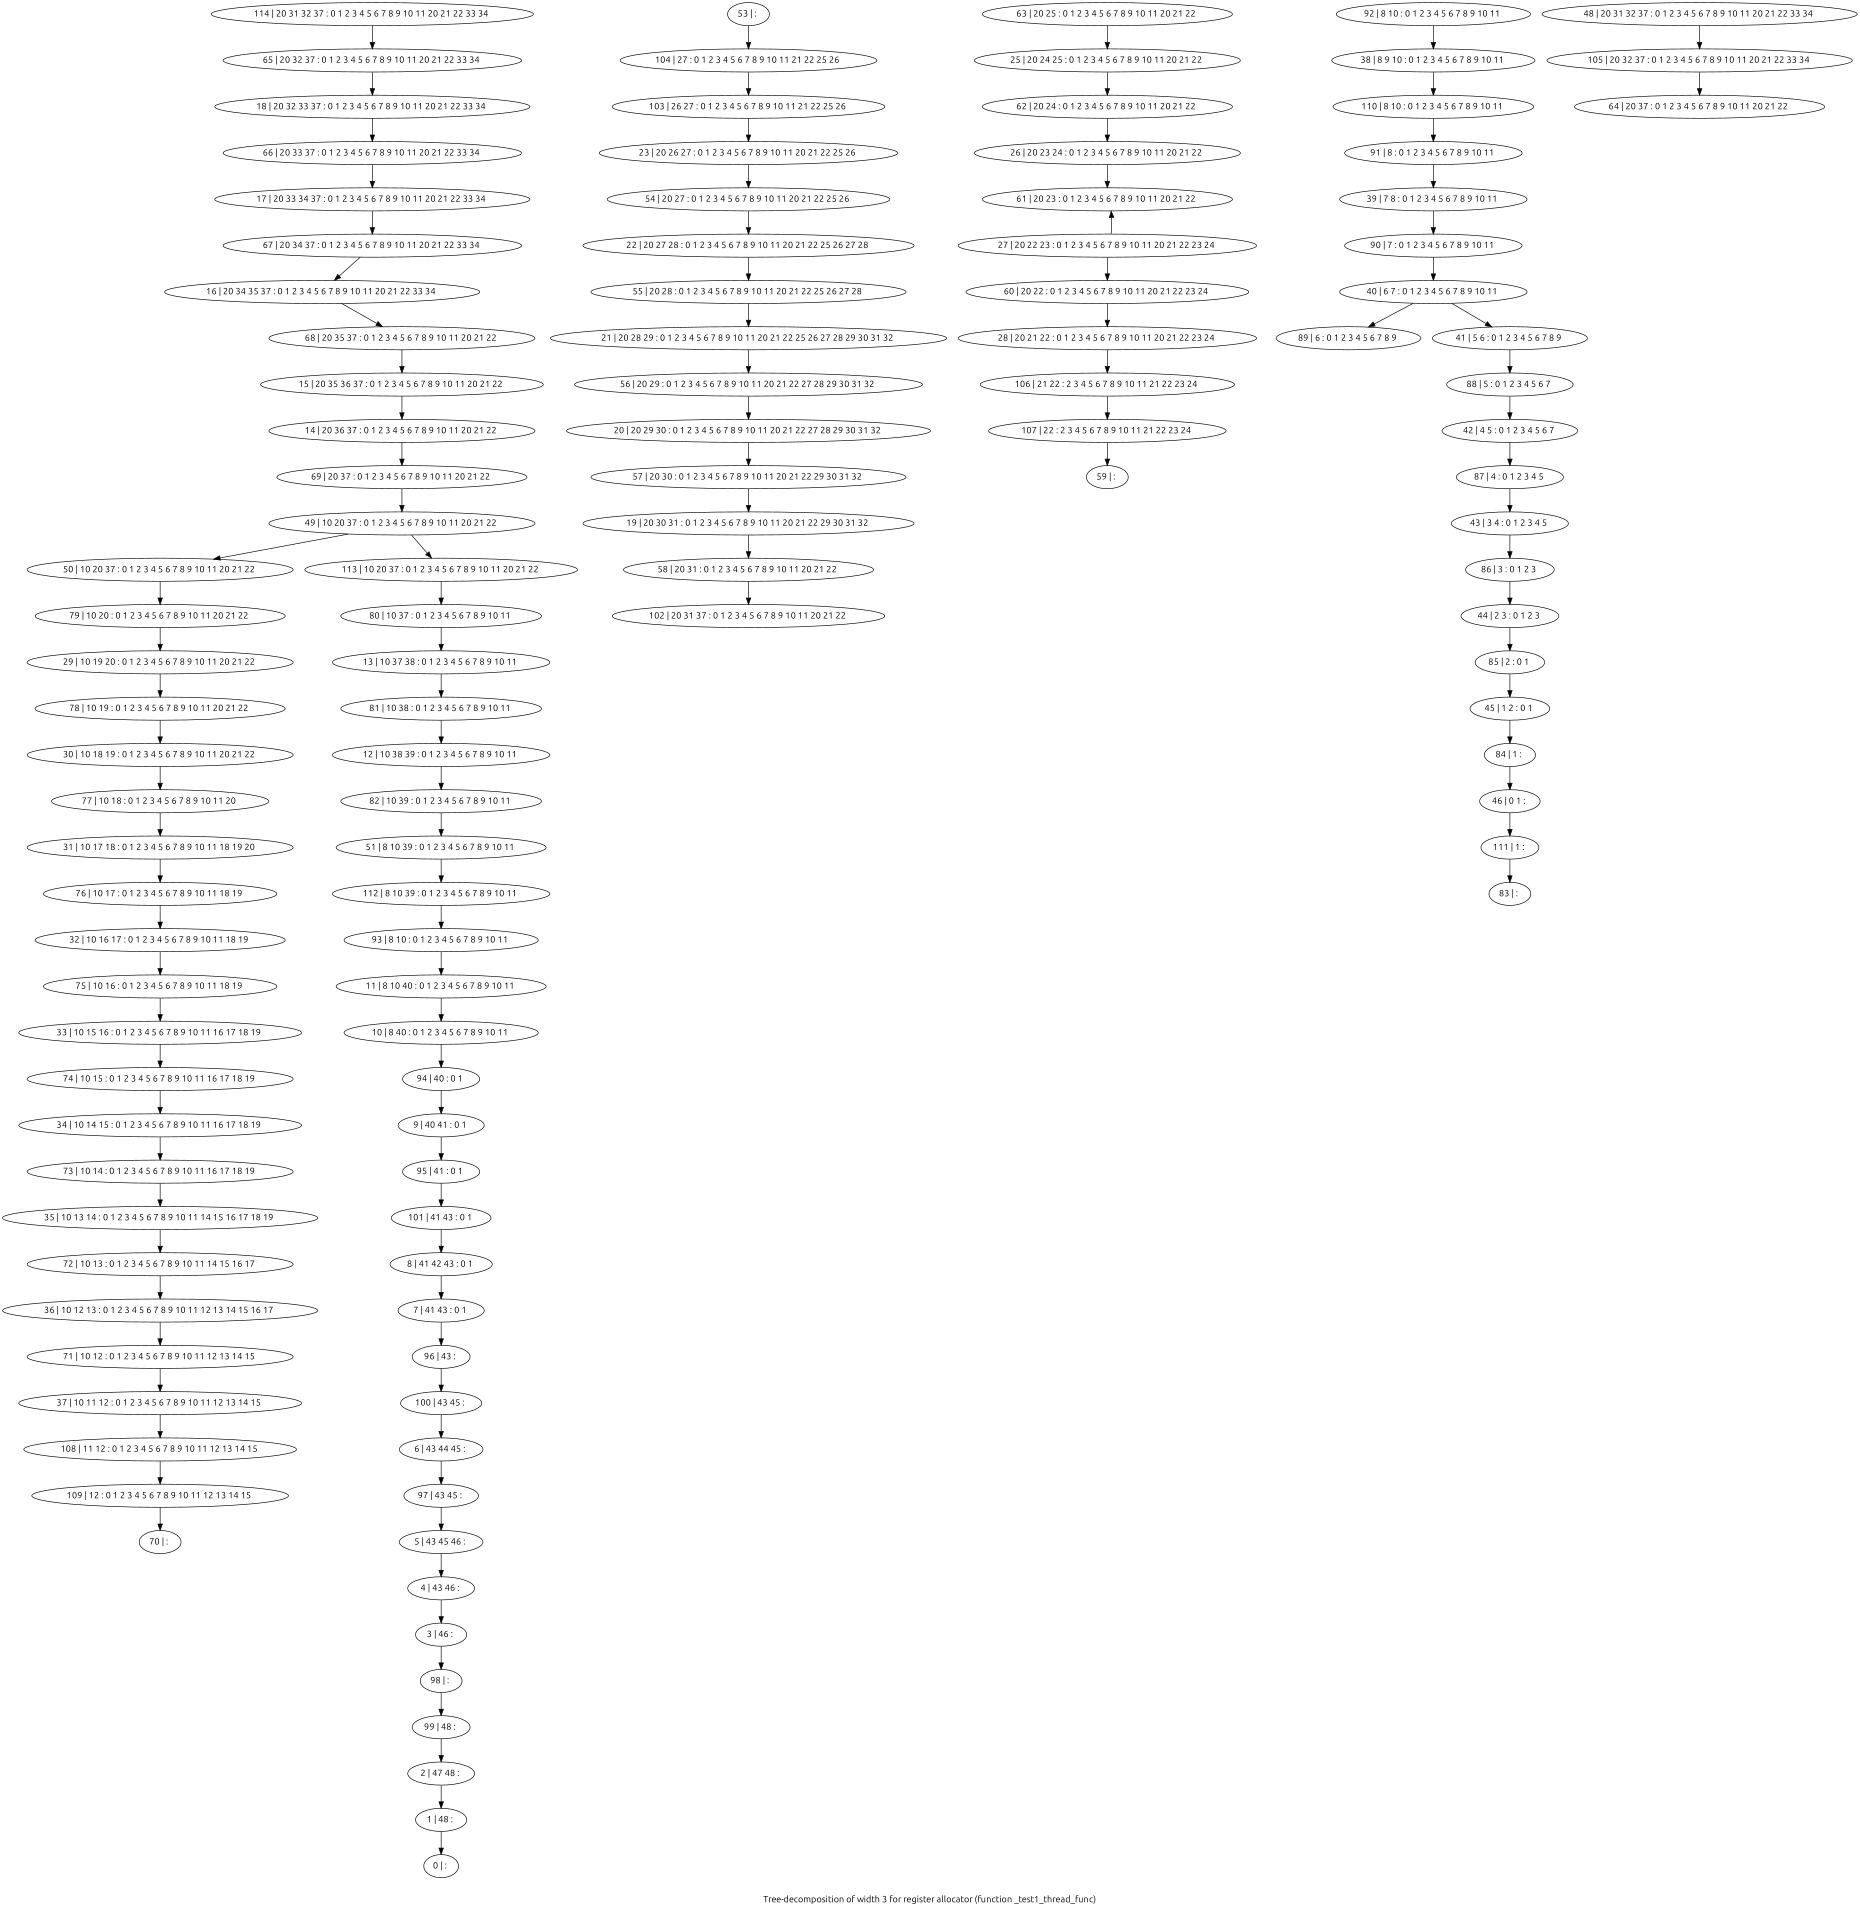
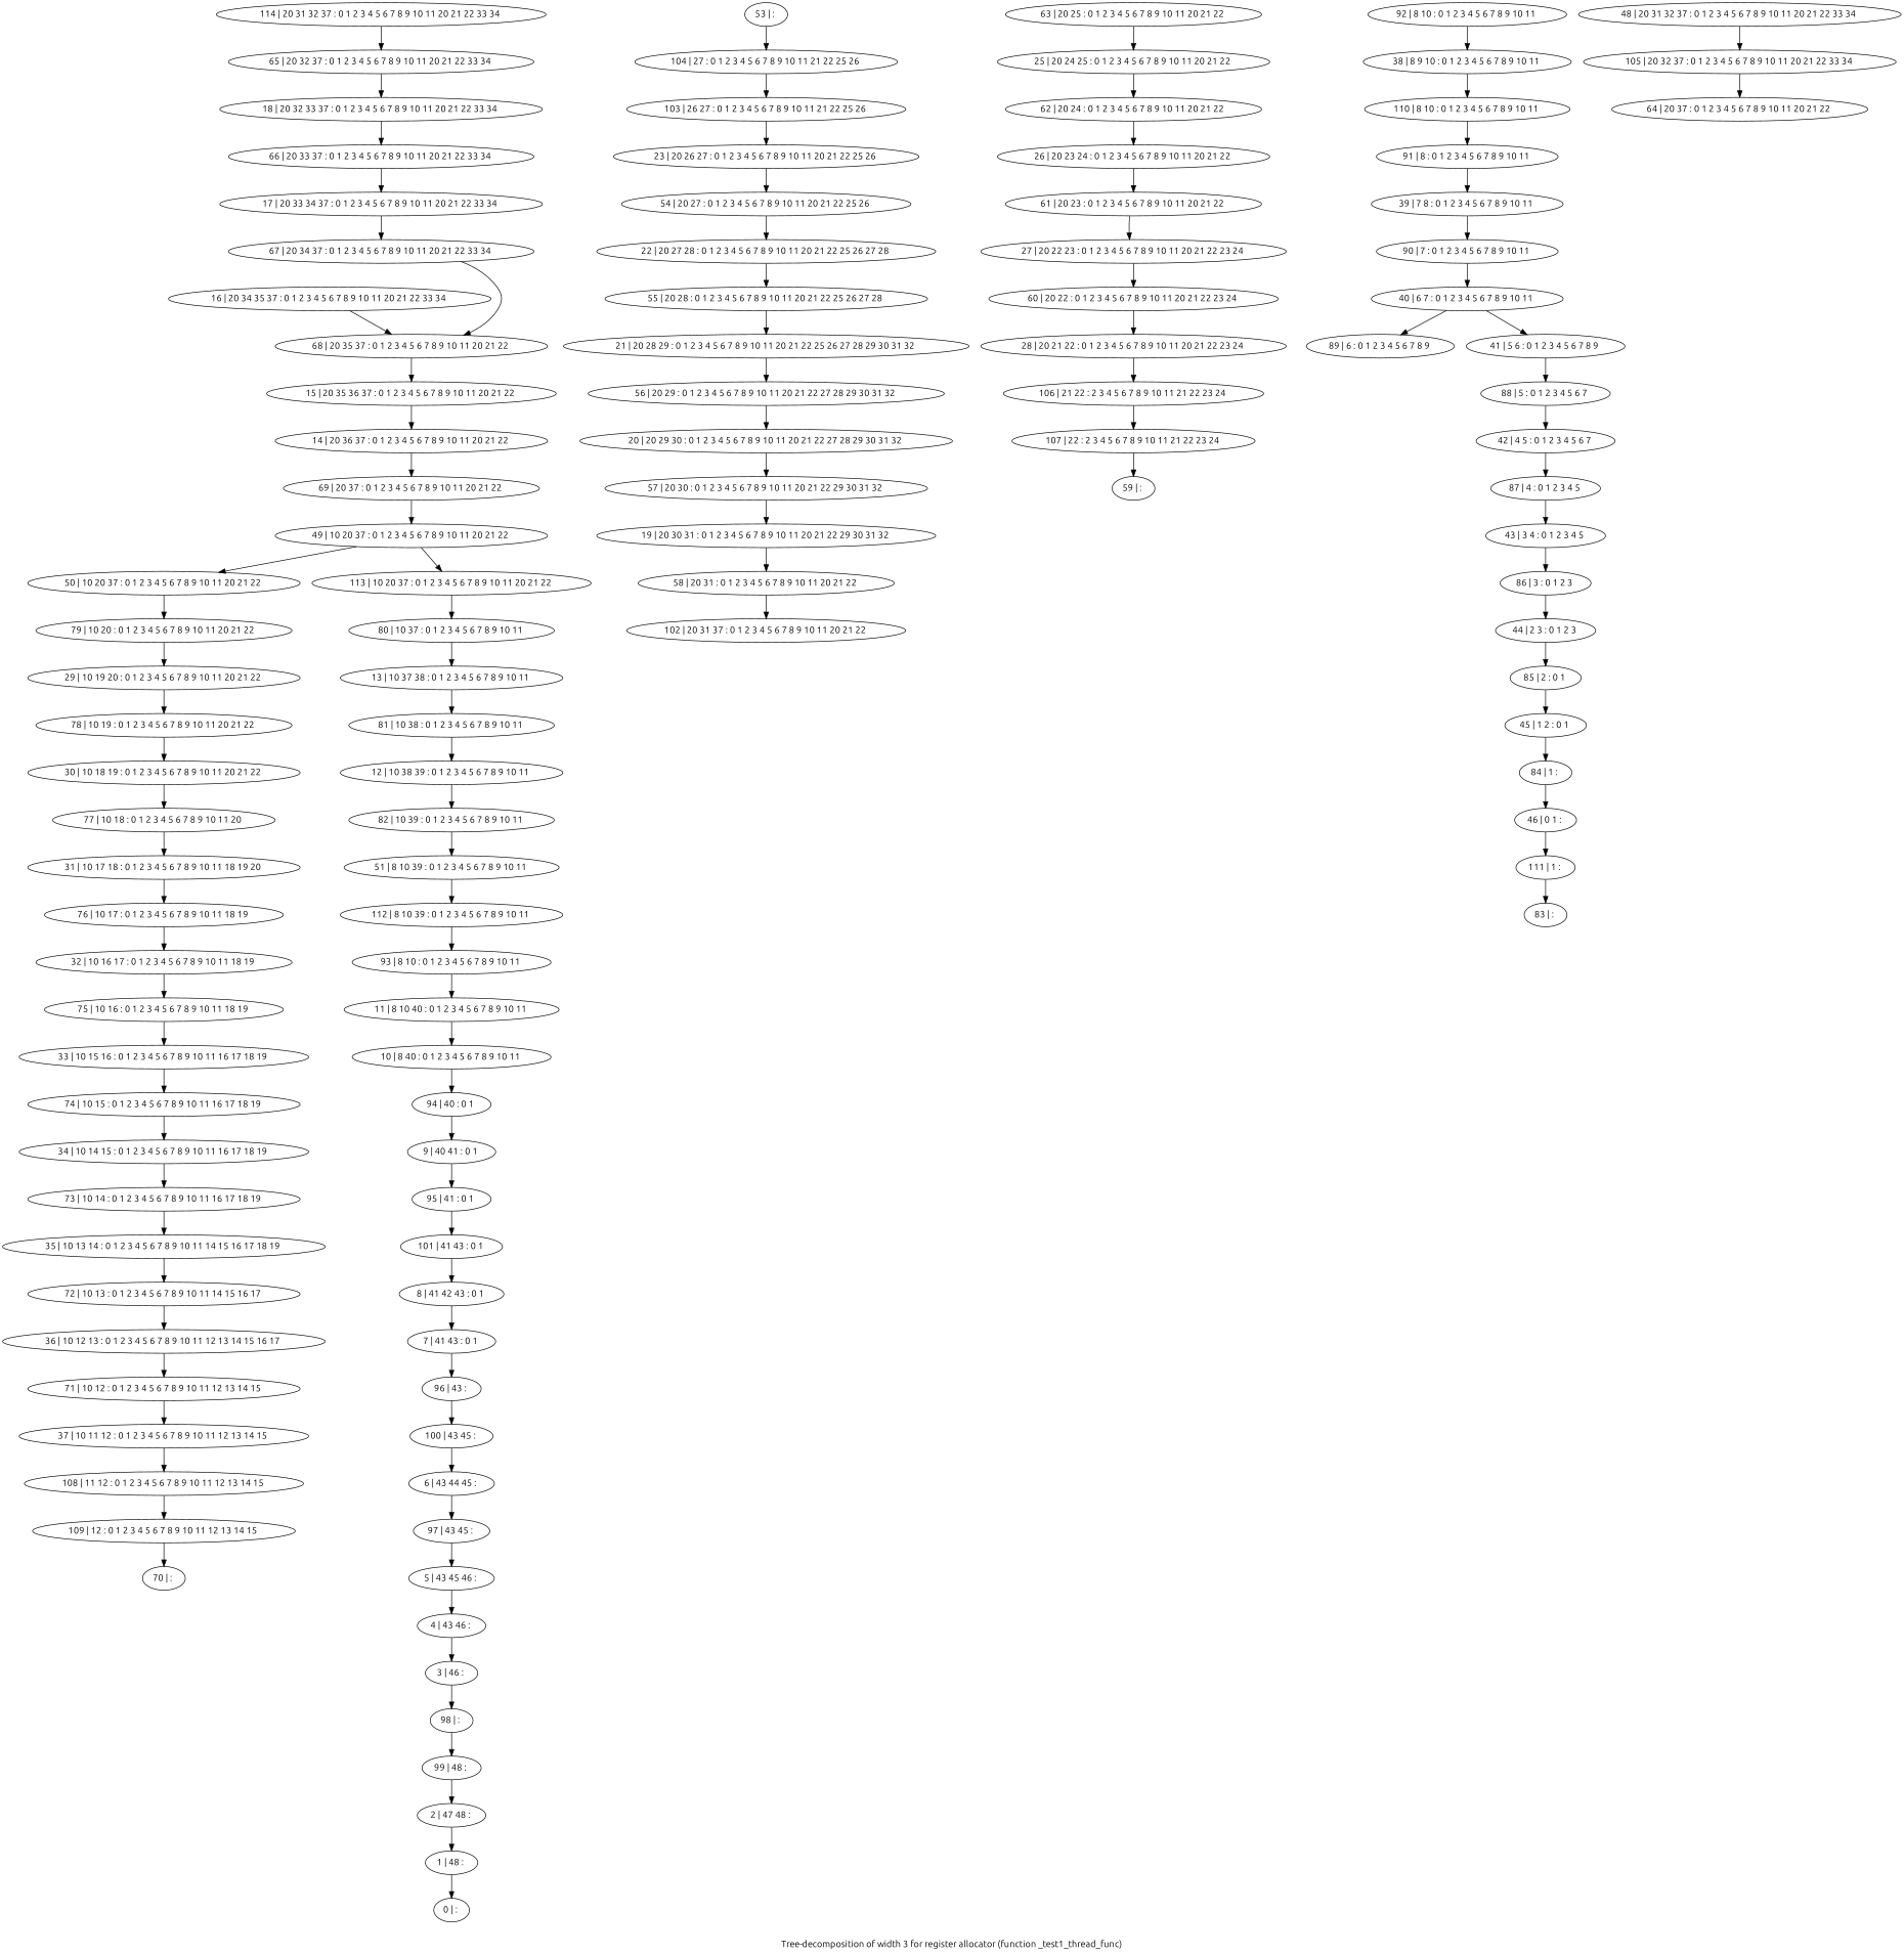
  digraph {
    fontname=Ubuntu
    label="Tree-decomposition of width 3 for register allocator (function _test1_thread_func)"
    node [fontname=Ubuntu]
    edge [fontname=Ubuntu]
    n1 [label="0 | : "]
    n2 [label="1 | 48 : "]
    n3 [label="2 | 47 48 : "]
    n4 [label="3 | 46 : "]
    n5 [label="98 | : "]
    n6 [label="99 | 48 : "]
    n7 [label="4 | 43 46 : "]
    n8 [label="5 | 43 45 46 : "]
    n9 [label="6 | 43 44 45 : "]
    n10 [label="97 | 43 45 : "]
    n11 [label="7 | 41 43 : 0 1 "]
    n12 [label="96 | 43 : "]
    n13 [label="100 | 43 45 : "]
    n14 [label="8 | 41 42 43 : 0 1 "]
    n15 [label="9 | 40 41 : 0 1 "]
    n16 [label="95 | 41 : 0 1 "]
    n17 [label="101 | 41 43 : 0 1 "]
    n18 [label="10 | 8 40 : 0 1 2 3 4 5 6 7 8 9 10 11 "]
    n19 [label="94 | 40 : 0 1 "]
    n20 [label="11 | 8 10 40 : 0 1 2 3 4 5 6 7 8 9 10 11 "]
    n21 [label="12 | 10 38 39 : 0 1 2 3 4 5 6 7 8 9 10 11 "]
    n22 [label="82 | 10 39 : 0 1 2 3 4 5 6 7 8 9 10 11 "]
    n23 [label="51 | 8 10 39 : 0 1 2 3 4 5 6 7 8 9 10 11 "]
    n24 [label="13 | 10 37 38 : 0 1 2 3 4 5 6 7 8 9 10 11 "]
    n25 [label="81 | 10 38 : 0 1 2 3 4 5 6 7 8 9 10 11 "]
    n26 [label="14 | 20 36 37 : 0 1 2 3 4 5 6 7 8 9 10 11 20 21 22 "]
    n27 [label="69 | 20 37 : 0 1 2 3 4 5 6 7 8 9 10 11 20 21 22 "]
    n28 [label="49 | 10 20 37 : 0 1 2 3 4 5 6 7 8 9 10 11 20 21 22 "]
    n29 [label="15 | 20 35 36 37 : 0 1 2 3 4 5 6 7 8 9 10 11 20 21 22 "]
    n30 [label="16 | 20 34 35 37 : 0 1 2 3 4 5 6 7 8 9 10 11 20 21 22 33 34 "]
    n31 [label="68 | 20 35 37 : 0 1 2 3 4 5 6 7 8 9 10 11 20 21 22 "]
    n32 [label="17 | 20 33 34 37 : 0 1 2 3 4 5 6 7 8 9 10 11 20 21 22 33 34 "]
    n33 [label="67 | 20 34 37 : 0 1 2 3 4 5 6 7 8 9 10 11 20 21 22 33 34 "]
    n34 [label="18 | 20 32 33 37 : 0 1 2 3 4 5 6 7 8 9 10 11 20 21 22 33 34 "]
    n35 [label="66 | 20 33 37 : 0 1 2 3 4 5 6 7 8 9 10 11 20 21 22 33 34 "]
    n36 [label="19 | 20 30 31 : 0 1 2 3 4 5 6 7 8 9 10 11 20 21 22 29 30 31 32 "]
    n37 [label="58 | 20 31 : 0 1 2 3 4 5 6 7 8 9 10 11 20 21 22 "]
    n38 [label="102 | 20 31 37 : 0 1 2 3 4 5 6 7 8 9 10 11 20 21 22 "]
    n39 [label="20 | 20 29 30 : 0 1 2 3 4 5 6 7 8 9 10 11 20 21 22 27 28 29 30 31 32 "]
    n40 [label="57 | 20 30 : 0 1 2 3 4 5 6 7 8 9 10 11 20 21 22 29 30 31 32 "]
    n41 [label="21 | 20 28 29 : 0 1 2 3 4 5 6 7 8 9 10 11 20 21 22 25 26 27 28 29 30 31 32 "]
    n42 [label="56 | 20 29 : 0 1 2 3 4 5 6 7 8 9 10 11 20 21 22 27 28 29 30 31 32 "]
    n43 [label="22 | 20 27 28 : 0 1 2 3 4 5 6 7 8 9 10 11 20 21 22 25 26 27 28 "]
    n44 [label="55 | 20 28 : 0 1 2 3 4 5 6 7 8 9 10 11 20 21 22 25 26 27 28 "]
    n45 [label="23 | 20 26 27 : 0 1 2 3 4 5 6 7 8 9 10 11 20 21 22 25 26 "]
    n46 [label="54 | 20 27 : 0 1 2 3 4 5 6 7 8 9 10 11 20 21 22 25 26 "]
    n47 [label="63 | 20 25 : 0 1 2 3 4 5 6 7 8 9 10 11 20 21 22 "]
    n48 [label="25 | 20 24 25 : 0 1 2 3 4 5 6 7 8 9 10 11 20 21 22 "]
    n49 [label="62 | 20 24 : 0 1 2 3 4 5 6 7 8 9 10 11 20 21 22 "]
    n50 [label="26 | 20 23 24 : 0 1 2 3 4 5 6 7 8 9 10 11 20 21 22 "]
    n51 [label="61 | 20 23 : 0 1 2 3 4 5 6 7 8 9 10 11 20 21 22 "]
    n52 [label="27 | 20 22 23 : 0 1 2 3 4 5 6 7 8 9 10 11 20 21 22 23 24 "]
    n53 [label="60 | 20 22 : 0 1 2 3 4 5 6 7 8 9 10 11 20 21 22 23 24 "]
    n54 [label="28 | 20 21 22 : 0 1 2 3 4 5 6 7 8 9 10 11 20 21 22 23 24 "]
    n55 [label="106 | 21 22 : 2 3 4 5 6 7 8 9 10 11 21 22 23 24 "]
    n56 [label="107 | 22 : 2 3 4 5 6 7 8 9 10 11 21 22 23 24 "]
    n57 [label="29 | 10 19 20 : 0 1 2 3 4 5 6 7 8 9 10 11 20 21 22 "]
    n58 [label="78 | 10 19 : 0 1 2 3 4 5 6 7 8 9 10 11 20 21 22 "]
    n59 [label="30 | 10 18 19 : 0 1 2 3 4 5 6 7 8 9 10 11 20 21 22 "]
    n60 [label="77 | 10 18 : 0 1 2 3 4 5 6 7 8 9 10 11 20 "]
    n61 [label="31 | 10 17 18 : 0 1 2 3 4 5 6 7 8 9 10 11 18 19 20 "]
    n62 [label="76 | 10 17 : 0 1 2 3 4 5 6 7 8 9 10 11 18 19 "]
    n63 [label="32 | 10 16 17 : 0 1 2 3 4 5 6 7 8 9 10 11 18 19 "]
    n64 [label="75 | 10 16 : 0 1 2 3 4 5 6 7 8 9 10 11 18 19 "]
    n65 [label="33 | 10 15 16 : 0 1 2 3 4 5 6 7 8 9 10 11 16 17 18 19 "]
    n66 [label="74 | 10 15 : 0 1 2 3 4 5 6 7 8 9 10 11 16 17 18 19 "]
    n67 [label="34 | 10 14 15 : 0 1 2 3 4 5 6 7 8 9 10 11 16 17 18 19 "]
    n68 [label="73 | 10 14 : 0 1 2 3 4 5 6 7 8 9 10 11 16 17 18 19 "]
    n69 [label="35 | 10 13 14 : 0 1 2 3 4 5 6 7 8 9 10 11 14 15 16 17 18 19 "]
    n70 [label="72 | 10 13 : 0 1 2 3 4 5 6 7 8 9 10 11 14 15 16 17 "]
    n71 [label="36 | 10 12 13 : 0 1 2 3 4 5 6 7 8 9 10 11 12 13 14 15 16 17 "]
    n72 [label="71 | 10 12 : 0 1 2 3 4 5 6 7 8 9 10 11 12 13 14 15 "]
    n73 [label="37 | 10 11 12 : 0 1 2 3 4 5 6 7 8 9 10 11 12 13 14 15 "]
    n74 [label="108 | 11 12 : 0 1 2 3 4 5 6 7 8 9 10 11 12 13 14 15 "]
    n75 [label="109 | 12 : 0 1 2 3 4 5 6 7 8 9 10 11 12 13 14 15 "]
    n76 [label="38 | 8 9 10 : 0 1 2 3 4 5 6 7 8 9 10 11 "]
    n77 [label="110 | 8 10 : 0 1 2 3 4 5 6 7 8 9 10 11 "]
    n78 [label="91 | 8 : 0 1 2 3 4 5 6 7 8 9 10 11 "]
    n79 [label="39 | 7 8 : 0 1 2 3 4 5 6 7 8 9 10 11 "]
    n80 [label="90 | 7 : 0 1 2 3 4 5 6 7 8 9 10 11 "]
    n81 [label="40 | 6 7 : 0 1 2 3 4 5 6 7 8 9 10 11 "]
    n82 [label="89 | 6 : 0 1 2 3 4 5 6 7 8 9 "]
    n83 [label="41 | 5 6 : 0 1 2 3 4 5 6 7 8 9 "]
    n84 [label="88 | 5 : 0 1 2 3 4 5 6 7 "]
    n85 [label="42 | 4 5 : 0 1 2 3 4 5 6 7 "]
    n86 [label="87 | 4 : 0 1 2 3 4 5 "]
    n87 [label="43 | 3 4 : 0 1 2 3 4 5 "]
    n88 [label="86 | 3 : 0 1 2 3 "]
    n89 [label="44 | 2 3 : 0 1 2 3 "]
    n90 [label="85 | 2 : 0 1 "]
    n91 [label="45 | 1 2 : 0 1 "]
    n92 [label="84 | 1 : "]
    n93 [label="46 | 0 1 : "]
    n94 [label="111 | 1 : "]
    n95 [label="83 | : "]
    n96 [label="48 | 20 31 32 37 : 0 1 2 3 4 5 6 7 8 9 10 11 20 21 22 33 34 "]
    n97 [label="105 | 20 32 37 : 0 1 2 3 4 5 6 7 8 9 10 11 20 21 22 33 34 "]
    n98 [label="114 | 20 31 32 37 : 0 1 2 3 4 5 6 7 8 9 10 11 20 21 22 33 34 "]
    n99 [label="65 | 20 32 37 : 0 1 2 3 4 5 6 7 8 9 10 11 20 21 22 33 34 "]
    n100 [label="64 | 20 37 : 0 1 2 3 4 5 6 7 8 9 10 11 20 21 22 "]
    n101 [label="50 | 10 20 37 : 0 1 2 3 4 5 6 7 8 9 10 11 20 21 22 "]
    n102 [label="113 | 10 20 37 : 0 1 2 3 4 5 6 7 8 9 10 11 20 21 22 "]
    n103 [label="79 | 10 20 : 0 1 2 3 4 5 6 7 8 9 10 11 20 21 22 "]
    n104 [label="80 | 10 37 : 0 1 2 3 4 5 6 7 8 9 10 11 "]
    n105 [label="112 | 8 10 39 : 0 1 2 3 4 5 6 7 8 9 10 11 "]
    n106 [label="93 | 8 10 : 0 1 2 3 4 5 6 7 8 9 10 11 "]
    n107 [label="92 | 8 10 : 0 1 2 3 4 5 6 7 8 9 10 11 "]
    n108 [label="53 | : "]
    n109 [label="104 | 27 : 0 1 2 3 4 5 6 7 8 9 10 11 21 22 25 26 "]
    n110 [label="103 | 26 27 : 0 1 2 3 4 5 6 7 8 9 10 11 21 22 25 26 "]
    n111 [label="59 | : "]
    n112 [label="70 | : "]
    n2 -> n1
    n3 -> n2
    n4 -> n5
    n5 -> n6
    n6 -> n3
    n7 -> n4
    n8 -> n7
    n9 -> n10
    n10 -> n8
    n11 -> n12
    n12 -> n13
    n13 -> n9
    n14 -> n11
    n15 -> n16
    n16 -> n17
    n17 -> n14
    n18 -> n19
    n19 -> n15
    n20 -> n18
    n21 -> n22
    n22 -> n23
    n23 -> n105
    n24 -> n25
    n25 -> n21
    n26 -> n27
    n27 -> n28
    n28 -> n101
    n28 -> n102
    n29 -> n26
    n30 -> n31
    n31 -> n29
    n32 -> n33
-   n33 -> n30
+   n33 -> n31
    n34 -> n35
    n35 -> n32
    n36 -> n37
    n37 -> n38
    n39 -> n40
    n40 -> n36
    n41 -> n42
    n42 -> n39
    n43 -> n44
    n44 -> n41
    n45 -> n46
    n46 -> n43
    n47 -> n48
    n48 -> n49
    n49 -> n50
    n50 -> n51
-   n52 -> n51
+   n51 -> n52
    n52 -> n53
    n53 -> n54
    n54 -> n55
    n55 -> n56
    n56 -> n111
    n57 -> n58
    n58 -> n59
    n59 -> n60
    n60 -> n61
    n61 -> n62
    n62 -> n63
    n63 -> n64
    n64 -> n65
    n65 -> n66
    n66 -> n67
    n67 -> n68
    n68 -> n69
    n69 -> n70
    n70 -> n71
    n71 -> n72
    n72 -> n73
    n73 -> n74
    n74 -> n75
    n75 -> n112
    n76 -> n77
    n77 -> n78
    n78 -> n79
    n79 -> n80
    n80 -> n81
    n81 -> n82
    n81 -> n83
    n83 -> n84
    n84 -> n85
    n85 -> n86
    n86 -> n87
    n87 -> n88
    n88 -> n89
    n89 -> n90
    n90 -> n91
    n91 -> n92
    n92 -> n93
    n93 -> n94
    n94 -> n95
    n96 -> n97
    n97 -> n100
    n98 -> n99
    n99 -> n34
    n101 -> n103
    n102 -> n104
    n103 -> n57
    n104 -> n24
    n105 -> n106
    n106 -> n20
    n107 -> n76
    n108 -> n109
    n109 -> n110
    n110 -> n45
  }
